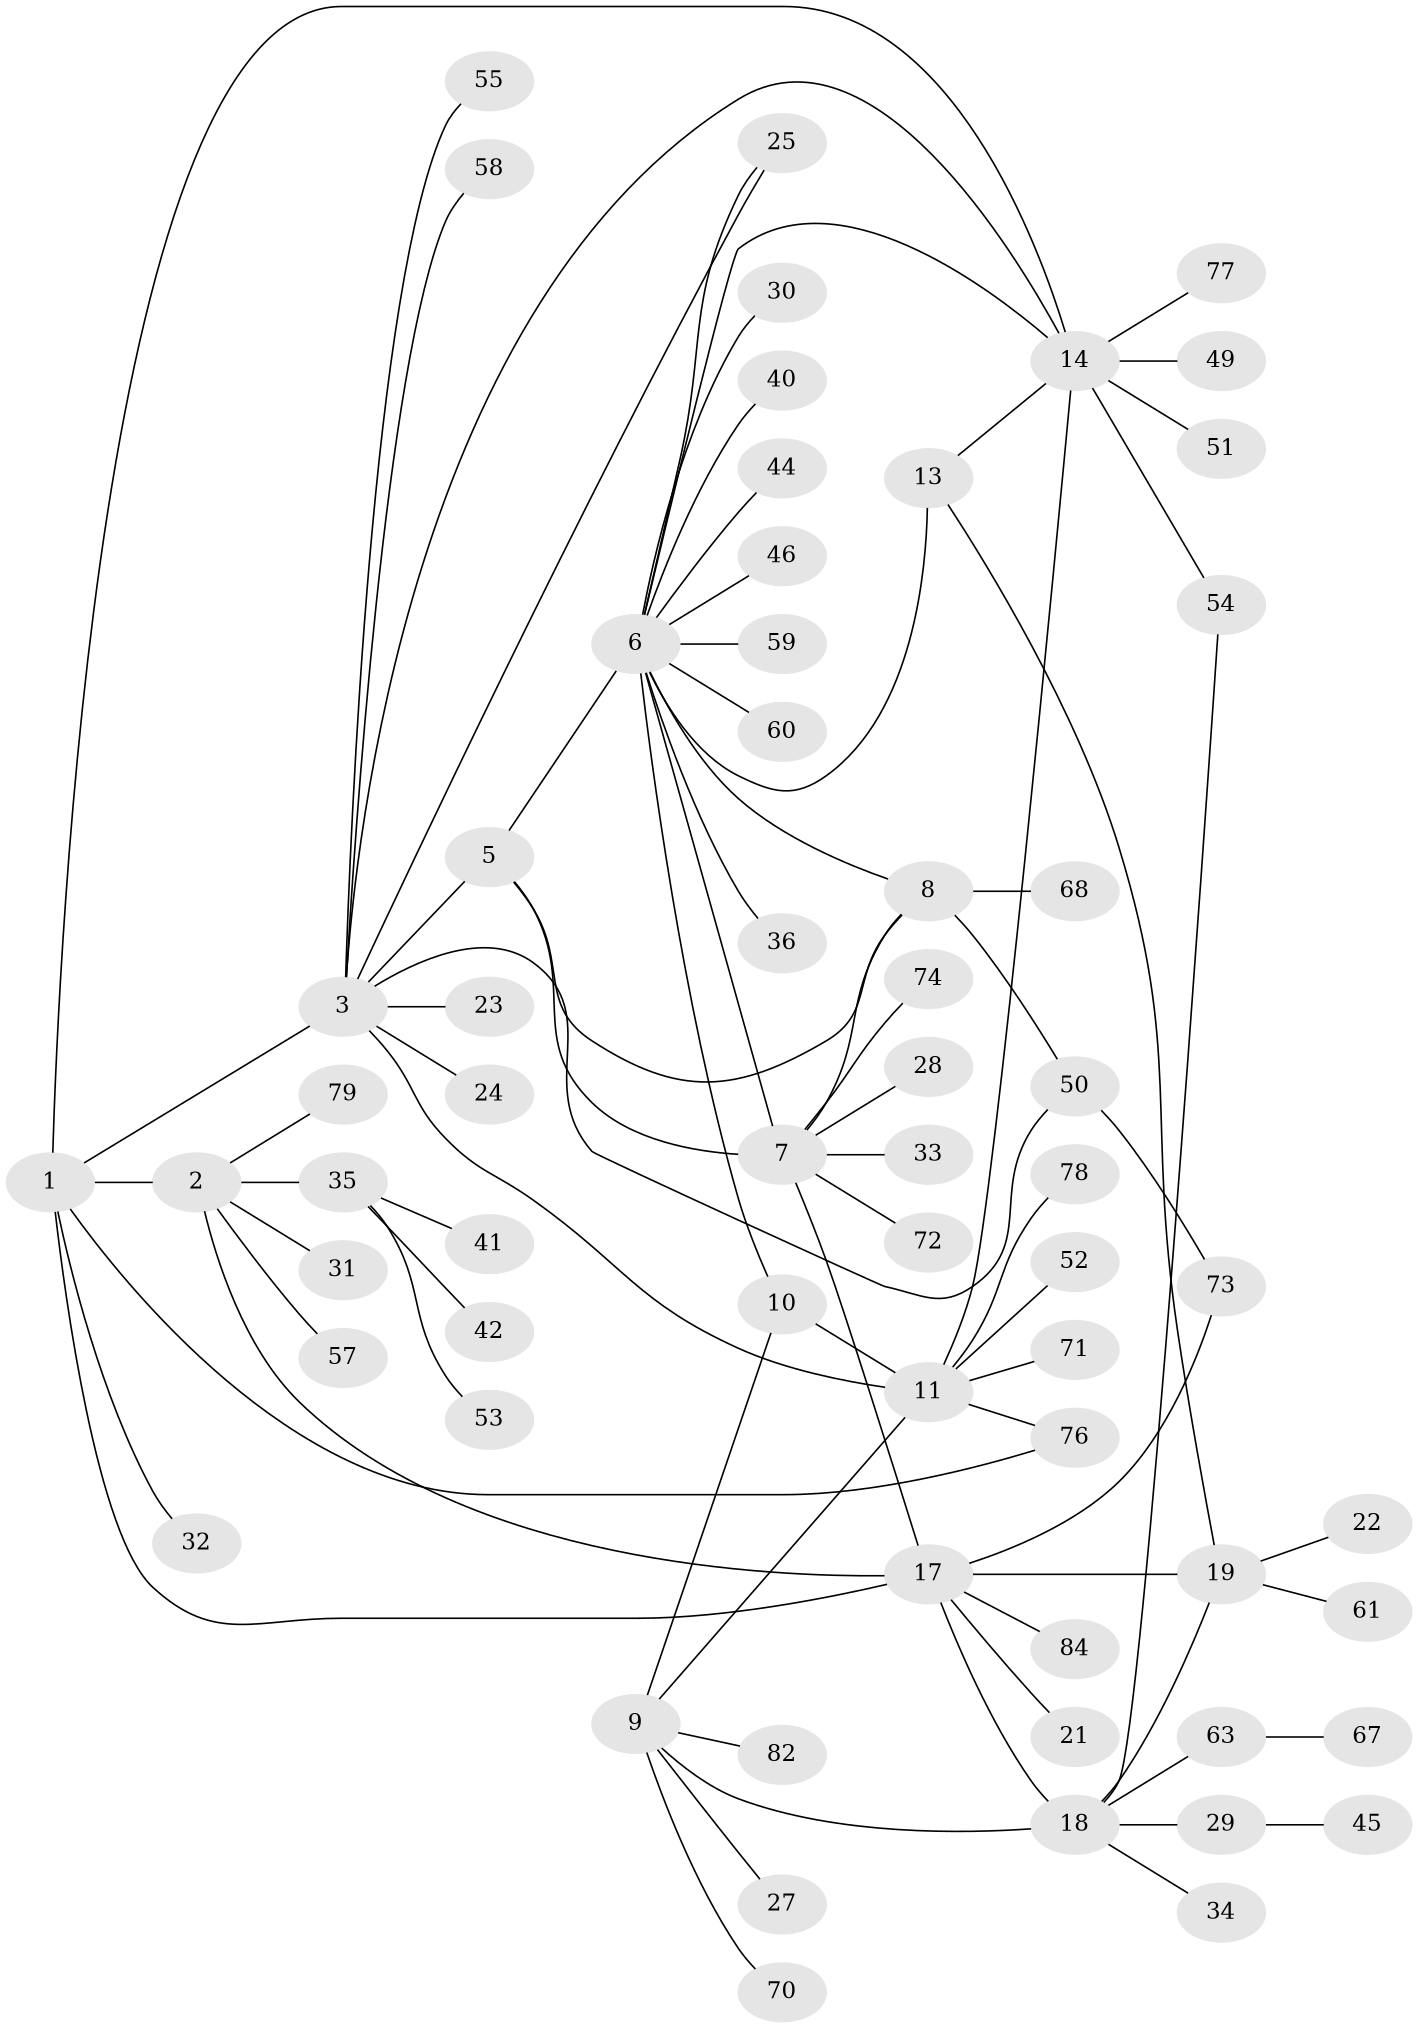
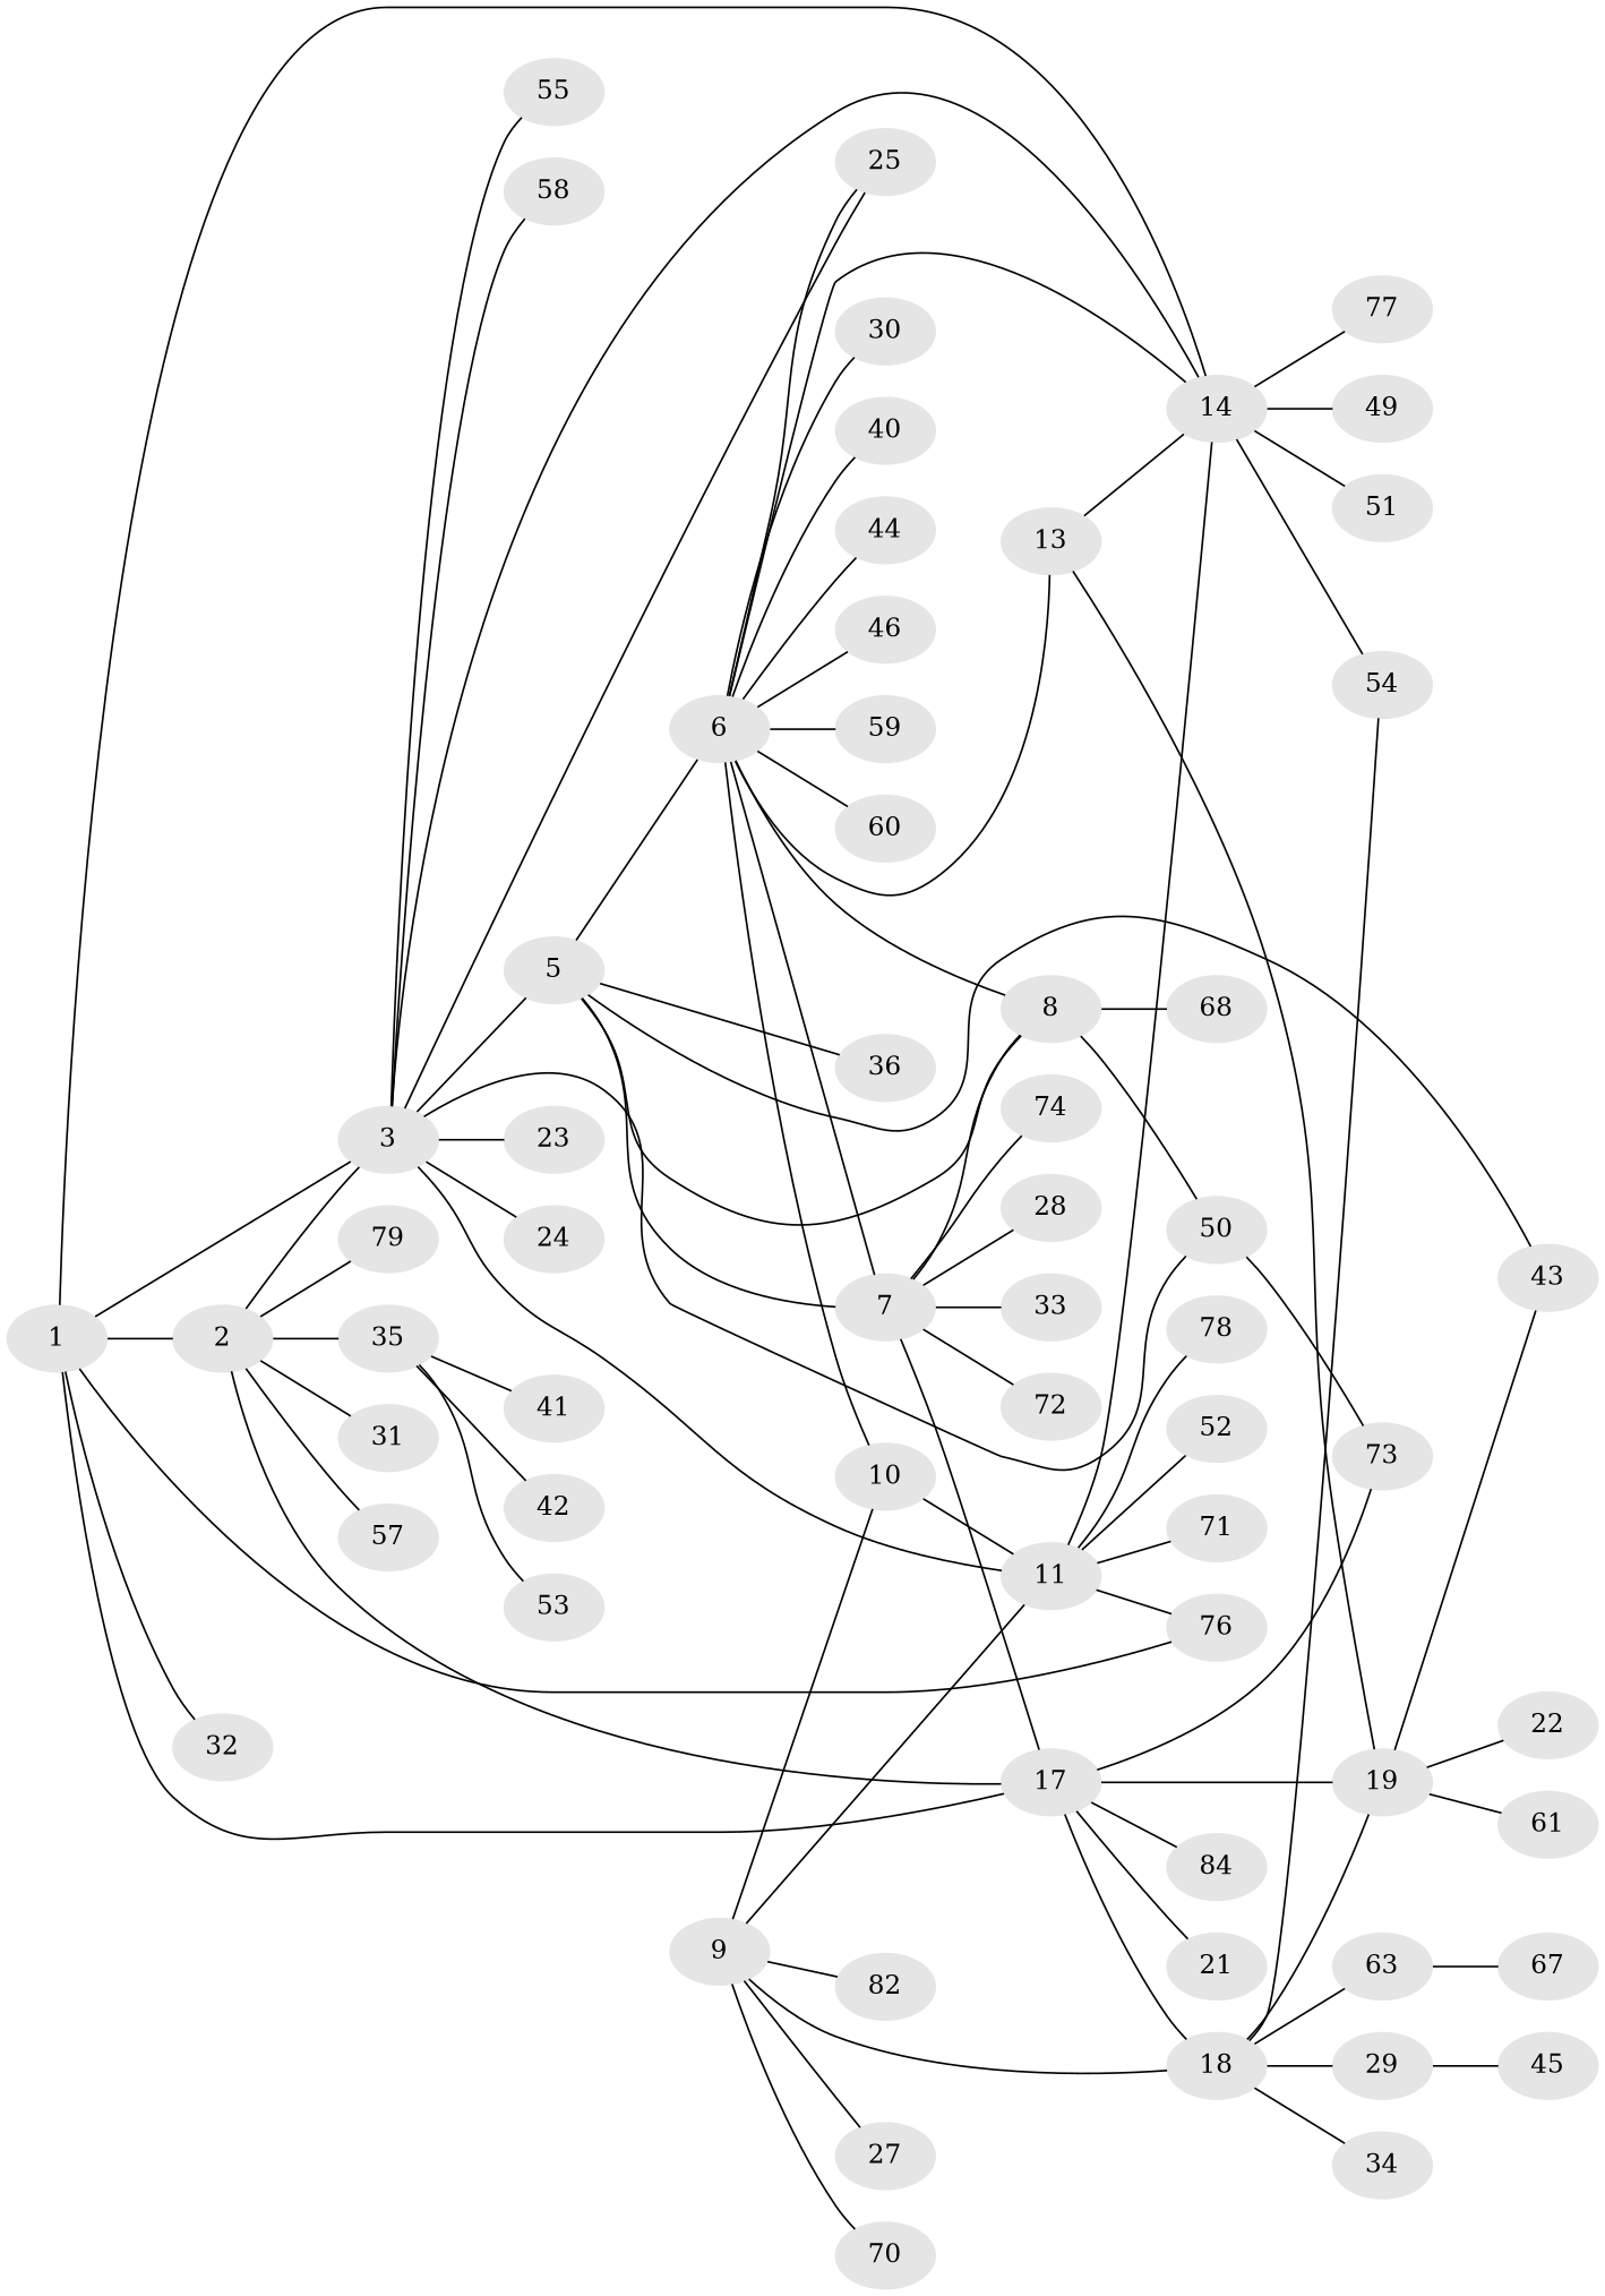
  graph {
    rankdir=LR
    node [color=gray90 style=filled]
    1 [super="+26"]
    2 [super="+69"]
    3 [super="+4"]
    14 [super="+16"]
    17 [super="+65"]
    32
    76
    31
    35 [super="+75"]
    57
    79
    5
    11 [super="+83"]
    23
    24
    25 [super="+37"]
    50 [super="+66"]
    55
    58
    49
    51
    54 [super="+56"]
    77
    18 [super="+47"]
    19 [super="+20"]
    21
    73 [super="+81"]
    84
    41
    42
    53 [super="+80"]
    6 [super="+15"]
    7 [super="+39"]
    8 [super="+38"]
+   43
    52
    71
    78
    45 [super="+64"]
    10
    13
    30 [super="+48"]
    36
    40 [super="+62"]
    44
    46
    59
    60
    28
    33
    72
    74
    68
    9 [super="+12"]
    27
    70
    82
    29
    34
    63
    22
    61
    67
    1 -- 2
    1 -- 3 [weight=2]
    1 -- 14
    1 -- 17
    1 -- 32
    1 -- 76
+   2 -- 3 [weight=2]
    2 -- 17
    2 -- 31
    2 -- 35
    2 -- 57
    2 -- 79
    3 -- 14
    3 -- 5
    3 -- 11
    3 -- 23
    3 -- 24
    3 -- 25
    3 -- 50
    3 -- 55
    3 -- 58
    14 -- 49
    14 -- 51
    14 -- 54
    14 -- 77
    17 -- 18
    17 -- 19 [weight=2]
    17 -- 21
    17 -- 73
    17 -- 84
    35 -- 41
    35 -- 42
    35 -- 53
    5 -- 6
    5 -- 7
    5 -- 8
+   5 -- 43
    11 -- 14
    11 -- 76
    11 -- 52
    11 -- 71
    11 -- 78
    50 -- 73
    18 -- 54
    18 -- 19 [weight=2]
    18 -- 29
    18 -- 34
    18 -- 63
+   19 -- 43
    19 -- 22
    19 -- 61
    6 -- 14 [weight=2]
    6 -- 25
    6 -- 7
    6 -- 8
    6 -- 10
    6 -- 13
    6 -- 30
-   6 -- 36
+   5 -- 36
    6 -- 40
    6 -- 44
    6 -- 46
    6 -- 59
    6 -- 60
    7 -- 17
    7 -- 8
    7 -- 28
    7 -- 33
    7 -- 72
    7 -- 74
    8 -- 50
    8 -- 68
    10 -- 11
    13 -- 14 [weight=2]
    13 -- 19
    9 -- 11 [weight=2]
    9 -- 18
    9 -- 10 [weight=2]
    9 -- 27
    9 -- 70
    9 -- 82
    29 -- 45
    63 -- 67
  }
